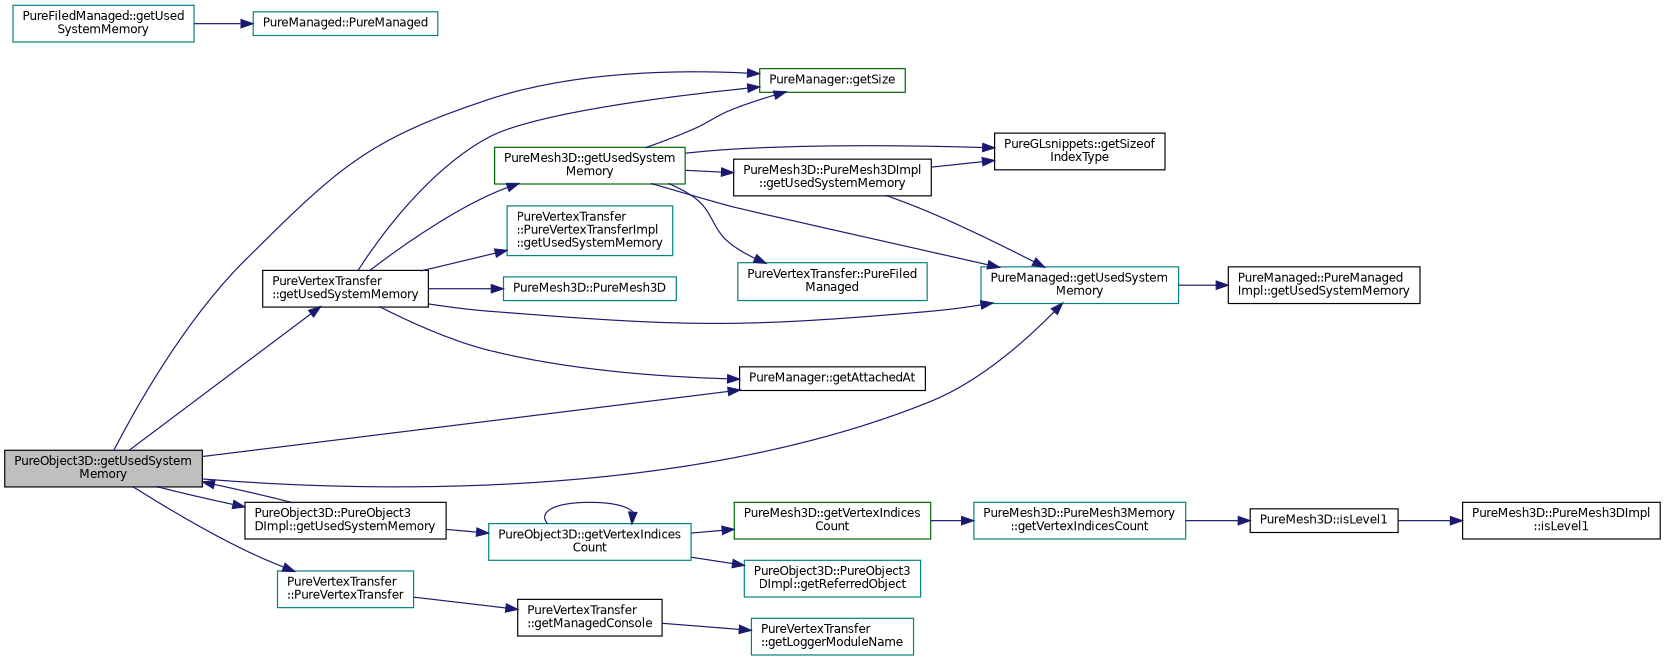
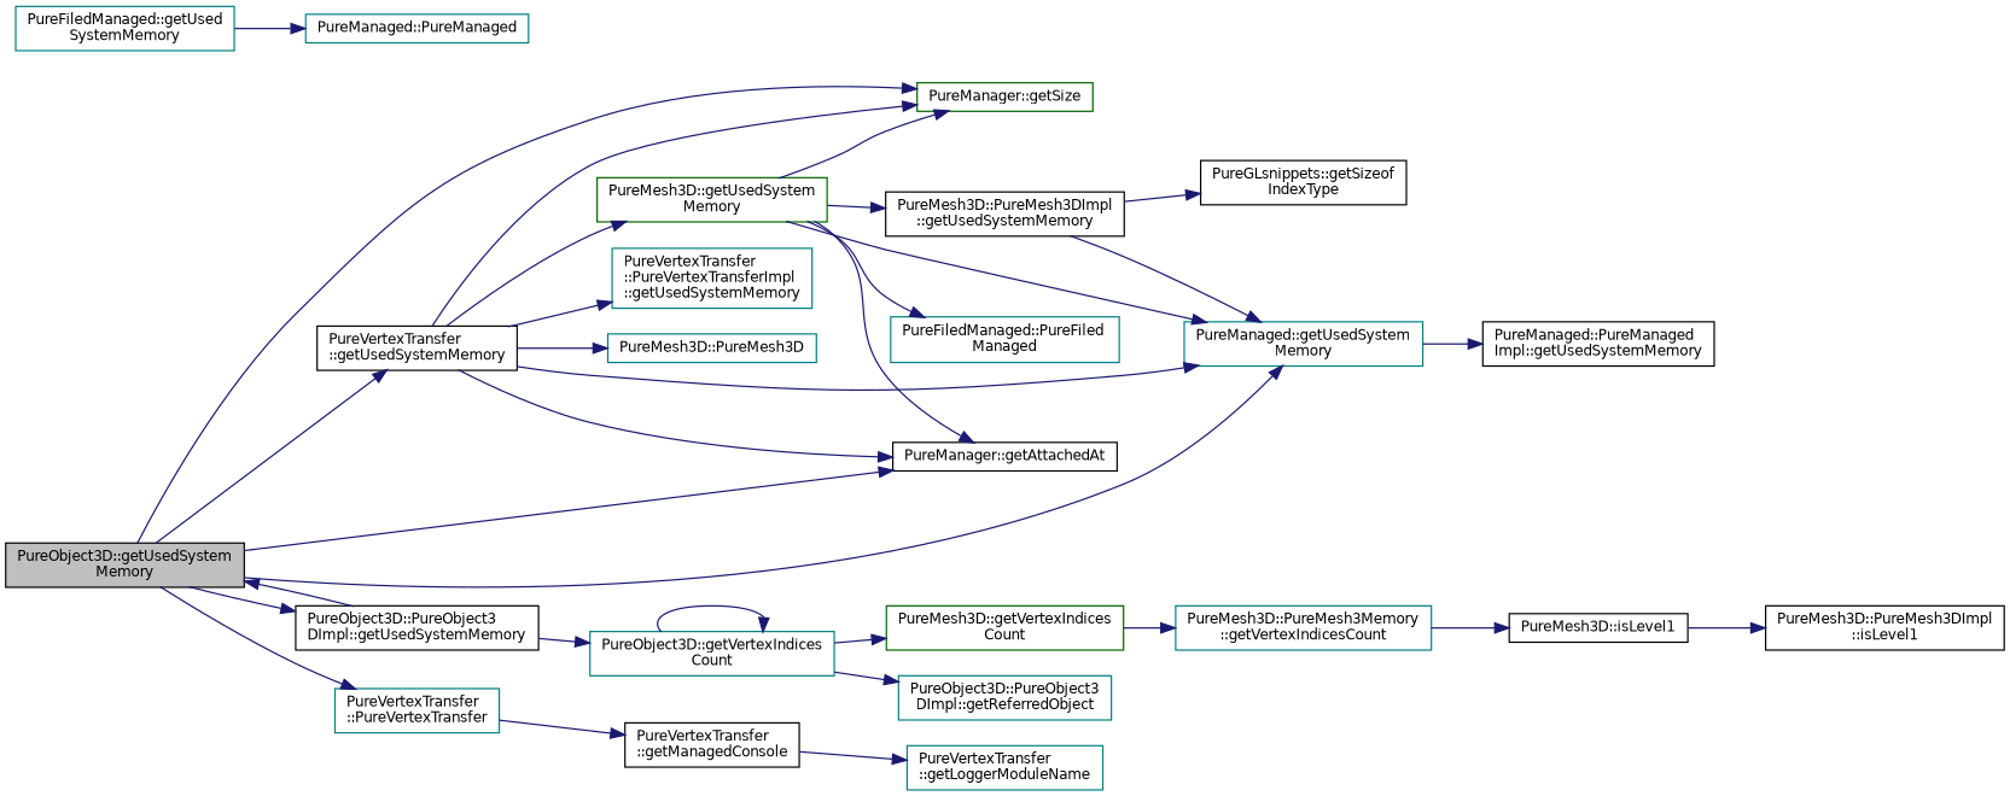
  digraph {
    rankdir=LR
    node [color=teal fillcolor=white fontname=Helvetica fontsize=10 shape=record style=filled]
    edge [color=midnightblue fontname=Helvetica fontsize=10 labelfontname=Helvetica labelfontsize=10 style=solid]
    n1 [color=black fillcolor=grey75 fontcolor=black height=0.2 label="PureObject3D::getUsedSystem\lMemory" width=0.4]
    n2 [color=black height=0.2 label="PureManager::getAttachedAt" width=0.4]
    n3 [color=darkgreen height=0.2 label="PureManager::getSize" width=0.4]
    n4 [color=black height=0.2 label="PureVertexTransfer\l::getUsedSystemMemory" width=0.4]
    n5 [height=0.2 label="PureManaged::getUsedSystem\lMemory" width=0.4]
    n6 [color=black height=0.2 label="PureObject3D::PureObject3\lDImpl::getUsedSystemMemory" width=0.4]
    n7 [height=0.2 label="PureVertexTransfer\l::PureVertexTransfer" width=0.4]
    n8 [color=darkgreen height=0.2 label="PureMesh3D::getUsedSystem\lMemory" width=0.4]
    n9 [height=0.2 label="PureVertexTransfer\l::PureVertexTransferImpl\l::getUsedSystemMemory" width=0.4]
    n10 [height=0.2 label="PureMesh3D::PureMesh3D" width=0.4]
    n11 [color=black height=0.2 label="PureManaged::PureManaged\lImpl::getUsedSystemMemory" width=0.4]
    n12 [height=0.2 label="PureObject3D::getVertexIndices\lCount" width=0.4]
    n13 [color=black height=0.2 label="PureVertexTransfer\l::getManagedConsole" width=0.4]
    n14 [color=black height=0.2 label="PureMesh3D::PureMesh3DImpl\l::getUsedSystemMemory" width=0.4]
-   n15 [height=0.2 label="PureVertexTransfer::PureFiled\lManaged" width=0.4]
+   n15 [height=0.2 label="PureFiledManaged::PureFiled\lManaged" width=0.4]
    n16 [height=0.2 label="PureFiledManaged::getUsed\lSystemMemory" width=0.4]
    n17 [height=0.2 label="PureManaged::PureManaged" width=0.4]
    n18 [color=black height=0.2 label="PureGLsnippets::getSizeof\lIndexType" width=0.4]
    n19 [height=0.2 label="PureObject3D::PureObject3\lDImpl::getReferredObject" width=0.4]
    n20 [color=darkgreen height=0.2 label="PureMesh3D::getVertexIndices\lCount" width=0.4]
    n21 [height=0.2 label="PureMesh3D::PureMesh3Memory\l::getVertexIndicesCount" width=0.4]
    n22 [color=black height=0.2 label="PureMesh3D::isLevel1" width=0.4]
    n23 [color=black height=0.2 label="PureMesh3D::PureMesh3DImpl\l::isLevel1" width=0.4]
    n24 [height=0.2 label="PureVertexTransfer\l::getLoggerModuleName" width=0.4]
    n1 -> n2
    n1 -> n3
    n1 -> n4
    n1 -> n5
    n1 -> n6
    n1 -> n7
    n4 -> n2
    n4 -> n3
    n4 -> n5
    n4 -> n8
    n4 -> n9
    n4 -> n10
    n5 -> n11
    n6 -> n1
    n6 -> n12
    n7 -> n13
-   n8 -> n18
+   n8 -> n2
    n8 -> n3
    n8 -> n5
    n8 -> n14
    n8 -> n15
    n12 -> n12
    n12 -> n19
    n12 -> n20
    n13 -> n24
    n14 -> n5
    n14 -> n18
    n16 -> n17
    n20 -> n21
    n21 -> n22
    n22 -> n23
  }
